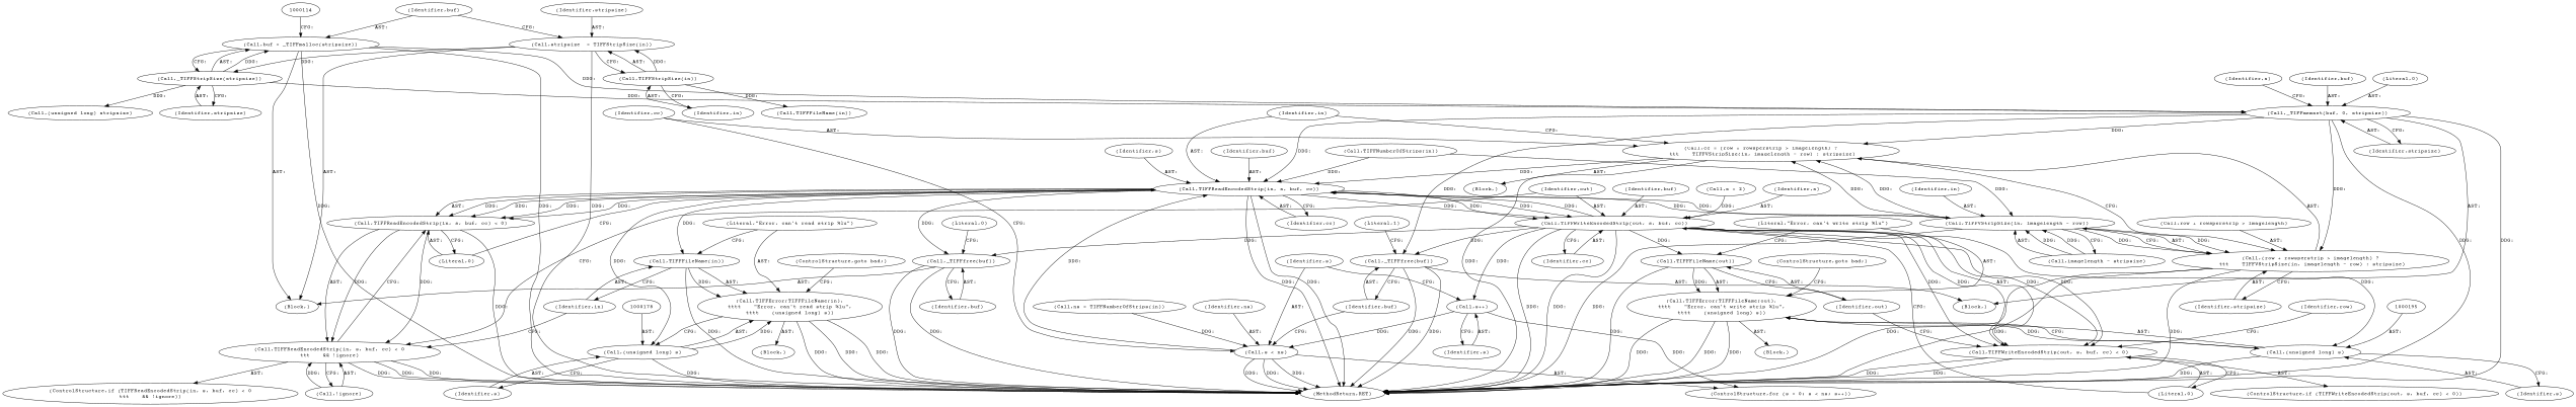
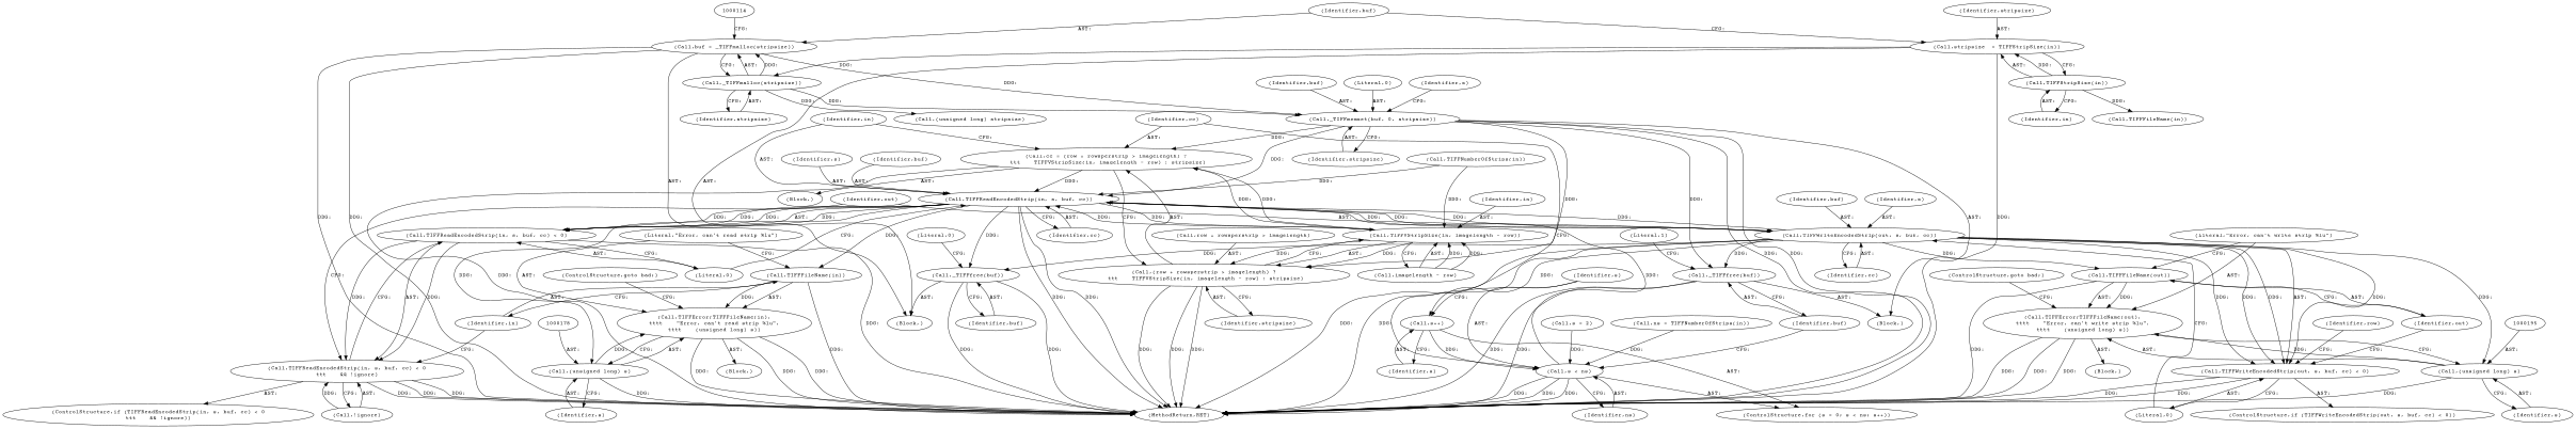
  digraph {
    fontname="Courier Prime"
    node [fontname="Courier Prime"]
    edge [fontname="Courier Prime"]
    n1 [label="(Call,buf = _TIFFmalloc(stripsize))"]
-   n2 [label="(Call,_TIFFStripSize(stripsize))"]
+   n2 [label="(Call,_TIFFmalloc(stripsize))"]
    n3 [label="(Call,_TIFFmemset(buf, 0, stripsize))"]
    n4 [label="(MethodReturn,RET)"]
    n5 [label="(Block,)"]
    n6 [label="(Call,(unsigned long) stripsize)"]
    n7 [label="(Identifier,stripsize)"]
    n8 [label="(Call,cc = (row + rowsperstrip > imagelength) ?\n \t\t\t    TIFFVStripSize(in, imagelength - row) : stripsize)"]
    n9 [label="(Call,TIFFReadEncodedStrip(in, s, buf, cc))"]
    n10 [label="(Call,(row + rowsperstrip > imagelength) ?\n \t\t\t    TIFFVStripSize(in, imagelength - row) : stripsize)"]
    n11 [label="(Call,_TIFFfree(buf))"]
    n12 [label="(Identifier,stripsize)"]
    n13 [label="(Block,)"]
    n14 [label="(Call,stripsize  = TIFFStripSize(in))"]
    n15 [label="(Call,TIFFStripSize(in))"]
    n16 [label="(Identifier,in)"]
    n17 [label="(Call,TIFFFileName(in))"]
    n18 [label="(Call,TIFFNumberOfStrips(in))"]
    n19 [label="(Call,TIFFVStripSize(in, imagelength - row))"]
    n20 [label="(Block,)"]
    n21 [label="(Call,TIFFReadEncodedStrip(in, s, buf, cc) < 0)"]
    n22 [label="(Call,TIFFFileName(in))"]
    n23 [label="(Call,(unsigned long) s)"]
    n24 [label="(Call,TIFFWriteEncodedStrip(out, s, buf, cc))"]
    n25 [label="(Call,_TIFFfree(buf))"]
    n26 [label="(Identifier,cc)"]
    n27 [label="(Identifier,stripsize)"]
    n28 [label="(Identifier,buf)"]
-   n29 [label="(Call,imagelength - stripsize)"]
+   n29 [label="(Call,imagelength - row)"]
    n30 [label="(Call,TIFFReadEncodedStrip(in, s, buf, cc) < 0\n\t\t\t    && !ignore)"]
    n31 [label="(Literal,0)"]
    n32 [label="(Call,TIFFError(TIFFFileName(in),\n\t\t\t\t    \"Error, can't read strip %lu\",\n\t\t\t\t    (unsigned long) s))"]
    n33 [label="(Identifier,in)"]
    n34 [label="(Identifier,s)"]
    n35 [label="(Call,s++)"]
    n36 [label="(Call,TIFFWriteEncodedStrip(out, s, buf, cc) < 0)"]
    n37 [label="(Call,TIFFFileName(out))"]
    n38 [label="(Call,(unsigned long) s)"]
    n39 [label="(Identifier,cc)"]
    n40 [label="(Identifier,buf)"]
    n41 [label="(ControlStructure,if (TIFFReadEncodedStrip(in, s, buf, cc) < 0\n\t\t\t    && !ignore))"]
    n42 [label="(Call,!ignore)"]
    n43 [label="(Block,)"]
    n44 [label="(Call,s < ns)"]
    n45 [label="(ControlStructure,for (s = 0; s < ns; s++))"]
    n46 [label="(Identifier,s)"]
    n47 [label="(Literal,0)"]
    n48 [label="(ControlStructure,if (TIFFWriteEncodedStrip(out, s, buf, cc) < 0))"]
    n49 [label="(Call,TIFFError(TIFFFileName(out),\n\t\t\t\t    \"Error, can't write strip %lu\",\n\t\t\t\t    (unsigned long) s))"]
    n50 [label="(Identifier,out)"]
    n51 [label="(Identifier,s)"]
    n52 [label="(Identifier,ns)"]
    n53 [label="(Block,)"]
    n54 [label="(Identifier,s)"]
    n55 [label="(ControlStructure,goto bad;)"]
    n56 [label="(Literal,0)"]
    n57 [label="(Identifier,buf)"]
    n58 [label="(Identifier,buf)"]
    n59 [label="(Call,s = 2)"]
    n60 [label="(ControlStructure,goto bad;)"]
    n61 [label="(Identifier,s)"]
    n62 [label="(Identifier,in)"]
    n63 [label="(Identifier,buf)"]
    n64 [label="(Literal,1)"]
    n65 [label="(Identifier,out)"]
    n66 [label="(Identifier,in)"]
    n67 [label="(Identifier,s)"]
    n68 [label="(Identifier,cc)"]
    n69 [label="(Call,ns = TIFFNumberOfStrips(in))"]
    n70 [label="(Identifier,buf)"]
    n71 [label="(Literal,\"Error, can't read strip %lu\")"]
    n72 [label="(Literal,0)"]
    n73 [label="(Identifier,stripsize)"]
    n74 [label="(Call,row + rowsperstrip > imagelength)"]
    n75 [label="(Identifier,s)"]
    n76 [label="(Identifier,row)"]
    n77 [label="(Literal,\"Error, can't write strip %lu\")"]
    1000114
    1000178
    1000195
    n1 -> n2 [label="CFG: "]
    n1 -> n3 [label="DDG: "]
    n1 -> n4 [label="DDG: "]
    n1 -> n4 [label="DDG: "]
    n1 -> n5 [label="AST: "]
    n2 -> n1 [label="AST: "]
    n2 -> n1 [label="DDG: "]
    n2 -> n3 [label="DDG: "]
    n2 -> n6 [label="DDG: "]
    n2 -> n7 [label="CFG: "]
    n3 -> n4 [label="DDG: "]
    n3 -> n4 [label="DDG: "]
    n3 -> n8 [label="DDG: "]
    n3 -> n9 [label="DDG: "]
    n3 -> n10 [label="DDG: "]
    n3 -> n11 [label="DDG: "]
    n3 -> n12 [label="CFG: "]
    n3 -> n13 [label="AST: "]
    n7 -> n2 [label="AST: "]
    n8 -> n4 [label="DDG: "]
    n8 -> n9 [label="DDG: "]
    n8 -> n10 [label="CFG: "]
    n8 -> n20 [label="AST: "]
    n9 -> n4 [label="DDG: "]
    n9 -> n4 [label="DDG: "]
    n9 -> n19 [label="DDG: "]
    n9 -> n21 [label="AST: "]
    n9 -> n21 [label="DDG: "]
    n9 -> n21 [label="DDG: "]
    n9 -> n21 [label="DDG: "]
    n9 -> n21 [label="DDG: "]
    n9 -> n22 [label="DDG: "]
    n9 -> n23 [label="DDG: "]
    n9 -> n24 [label="DDG: "]
    n9 -> n24 [label="DDG: "]
    n9 -> n24 [label="DDG: "]
    n9 -> n25 [label="DDG: "]
    n9 -> n26 [label="CFG: "]
    n10 -> n4 [label="DDG: "]
    n10 -> n4 [label="DDG: "]
    n10 -> n4 [label="DDG: "]
    n10 -> n8 [label="AST: "]
    n10 -> n19 [label="CFG: "]
    n10 -> n27 [label="CFG: "]
    n11 -> n4 [label="DDG: "]
    n11 -> n4 [label="DDG: "]
    n11 -> n13 [label="AST: "]
    n11 -> n28 [label="CFG: "]
    n12 -> n3 [label="AST: "]
    n14 -> n2 [label="DDG: "]
    n14 -> n4 [label="DDG: "]
    n14 -> n5 [label="AST: "]
    n14 -> n15 [label="CFG: "]
    n15 -> n14 [label="AST: "]
    n15 -> n14 [label="DDG: "]
    n15 -> n16 [label="CFG: "]
    n15 -> n17 [label="DDG: "]
    n16 -> n15 [label="AST: "]
    n18 -> n9 [label="DDG: "]
    n18 -> n19 [label="DDG: "]
-   n19 -> n4 [label="DDG: "]
    n19 -> n8 [label="DDG: "]
    n19 -> n8 [label="DDG: "]
    n19 -> n9 [label="DDG: "]
    n19 -> n10 [label="AST: "]
    n19 -> n10 [label="DDG: "]
    n19 -> n10 [label="DDG: "]
    n19 -> n29 [label="CFG: "]
    n21 -> n4 [label="DDG: "]
    n21 -> n30 [label="AST: "]
    n21 -> n30 [label="DDG: "]
    n21 -> n30 [label="DDG: "]
    n21 -> n31 [label="CFG: "]
    n22 -> n4 [label="DDG: "]
    n22 -> n32 [label="AST: "]
    n22 -> n32 [label="DDG: "]
    n22 -> n33 [label="CFG: "]
    n23 -> n4 [label="DDG: "]
    n23 -> n32 [label="AST: "]
    n23 -> n32 [label="DDG: "]
    n23 -> n34 [label="CFG: "]
    n24 -> n4 [label="DDG: "]
    n24 -> n4 [label="DDG: "]
    n24 -> n9 [label="DDG: "]
    n24 -> n11 [label="DDG: "]
    n24 -> n25 [label="DDG: "]
    n24 -> n35 [label="DDG: "]
    n24 -> n36 [label="AST: "]
    n24 -> n36 [label="DDG: "]
    n24 -> n36 [label="DDG: "]
    n24 -> n36 [label="DDG: "]
    n24 -> n36 [label="DDG: "]
    n24 -> n37 [label="DDG: "]
    n24 -> n38 [label="DDG: "]
    n24 -> n39 [label="CFG: "]
    n25 -> n4 [label="DDG: "]
    n25 -> n4 [label="DDG: "]
    n25 -> n5 [label="AST: "]
    n25 -> n40 [label="CFG: "]
    n26 -> n9 [label="AST: "]
    n27 -> n10 [label="AST: "]
    n28 -> n11 [label="AST: "]
    n28 -> n44 [label="CFG: "]
    n29 -> n19 [label="AST: "]
    n29 -> n19 [label="DDG: "]
    n29 -> n19 [label="DDG: "]
    n30 -> n4 [label="DDG: "]
    n30 -> n4 [label="DDG: "]
    n30 -> n4 [label="DDG: "]
    n30 -> n21 [label="CFG: "]
    n30 -> n41 [label="AST: "]
    n30 -> n42 [label="CFG: "]
    n31 -> n9 [label="CFG: "]
    n31 -> n21 [label="AST: "]
    n32 -> n4 [label="DDG: "]
    n32 -> n4 [label="DDG: "]
    n32 -> n4 [label="DDG: "]
    n32 -> n23 [label="CFG: "]
    n32 -> n43 [label="AST: "]
    n33 -> n22 [label="AST: "]
    n33 -> n30 [label="CFG: "]
    n34 -> n23 [label="AST: "]
    n35 -> n44 [label="DDG: "]
-   n35 -> n45 [label="DDG: "]
+   n35 -> n45 [label="AST: "]
    n35 -> n46 [label="CFG: "]
    n36 -> n4 [label="DDG: "]
    n36 -> n4 [label="DDG: "]
    n36 -> n47 [label="CFG: "]
    n36 -> n48 [label="AST: "]
    n37 -> n4 [label="DDG: "]
    n37 -> n49 [label="AST: "]
    n37 -> n49 [label="DDG: "]
    n37 -> n50 [label="CFG: "]
    n38 -> n4 [label="DDG: "]
    n38 -> n49 [label="AST: "]
    n38 -> n49 [label="DDG: "]
    n38 -> n51 [label="CFG: "]
    n39 -> n24 [label="AST: "]
    n40 -> n25 [label="AST: "]
    n42 -> n30 [label="AST: "]
    n42 -> n30 [label="DDG: "]
    n44 -> n4 [label="DDG: "]
    n44 -> n4 [label="DDG: "]
    n44 -> n4 [label="DDG: "]
    n44 -> n9 [label="DDG: "]
    n44 -> n45 [label="AST: "]
+   n44 -> n52 [label="CFG: "]
    n46 -> n35 [label="AST: "]
    n47 -> n24 [label="CFG: "]
    n47 -> n36 [label="AST: "]
    n49 -> n4 [label="DDG: "]
    n49 -> n4 [label="DDG: "]
    n49 -> n4 [label="DDG: "]
    n49 -> n38 [label="CFG: "]
    n49 -> n53 [label="AST: "]
    n50 -> n36 [label="CFG: "]
    n50 -> n37 [label="AST: "]
    n51 -> n38 [label="AST: "]
    n52 -> n44 [label="AST: "]
    n54 -> n9 [label="AST: "]
    n55 -> n49 [label="CFG: "]
    n56 -> n25 [label="CFG: "]
    n57 -> n24 [label="AST: "]
    n58 -> n9 [label="AST: "]
-   n59 -> n24 [label="DDG: "]
+   n59 -> n44 [label="DDG: "]
    n60 -> n32 [label="CFG: "]
    n61 -> n35 [label="CFG: "]
    n61 -> n44 [label="AST: "]
    n62 -> n8 [label="CFG: "]
    n62 -> n9 [label="AST: "]
    n63 -> n1 [label="AST: "]
    n63 -> n14 [label="CFG: "]
    n64 -> n11 [label="CFG: "]
    n65 -> n24 [label="AST: "]
    n65 -> n30 [label="CFG: "]
    n66 -> n19 [label="AST: "]
    n67 -> n3 [label="CFG: "]
    n68 -> n8 [label="AST: "]
    n68 -> n44 [label="CFG: "]
    n69 -> n44 [label="DDG: "]
    n70 -> n3 [label="AST: "]
    n71 -> n22 [label="CFG: "]
    n71 -> n32 [label="AST: "]
    n72 -> n3 [label="AST: "]
    n73 -> n14 [label="AST: "]
    n74 -> n10 [label="AST: "]
    n75 -> n24 [label="AST: "]
    n76 -> n36 [label="CFG: "]
    n77 -> n37 [label="CFG: "]
    n77 -> n49 [label="AST: "]
    1000114 -> n1 [label="CFG: "]
    1000178 -> n23 [label="AST: "]
    1000195 -> n38 [label="AST: "]
  }
